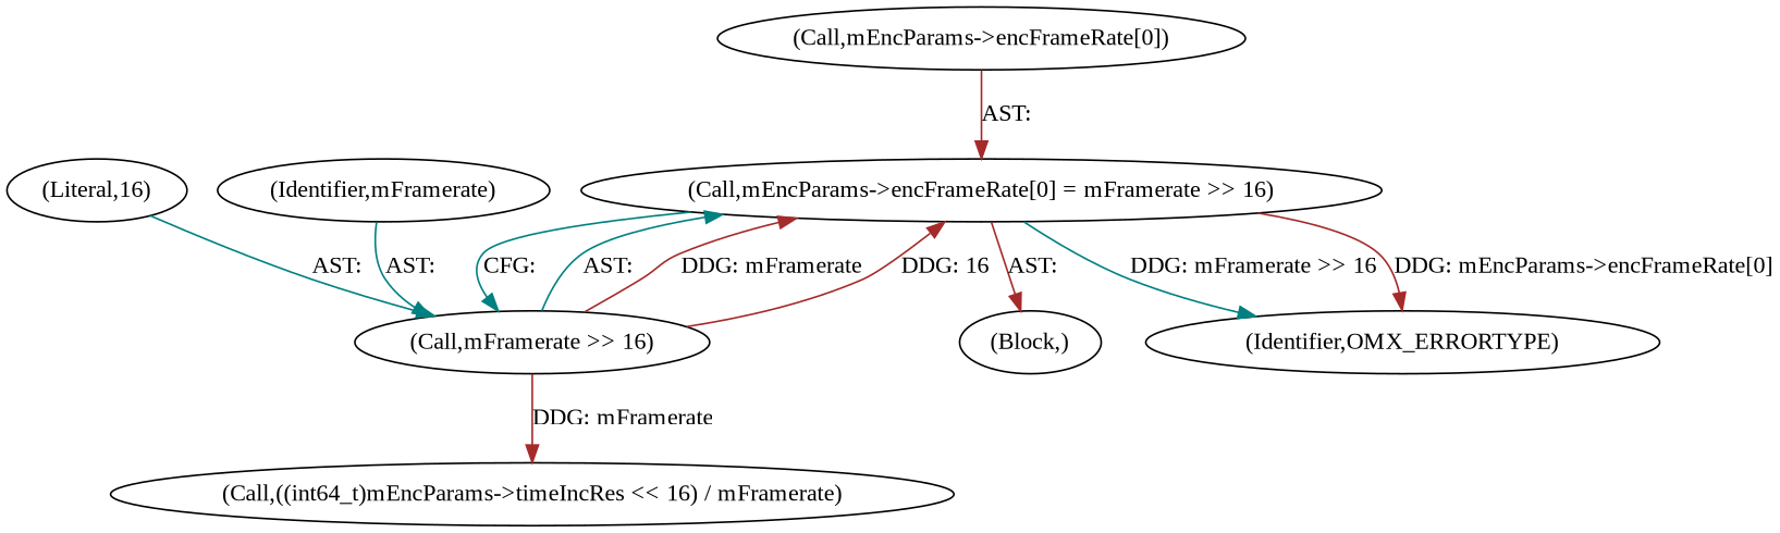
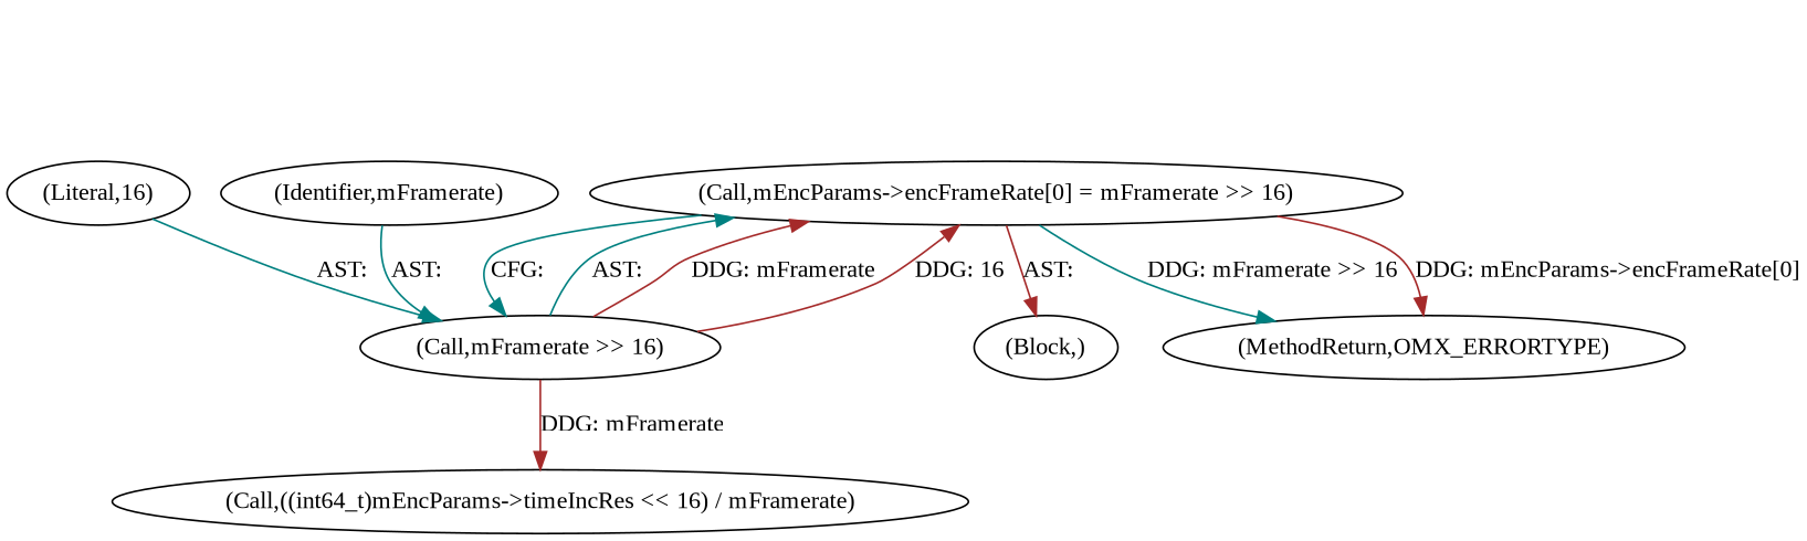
  digraph {
    fontname="Liberation Serif"
    node [fontname="Liberation Serif"]
    edge [color=brown fontname="Liberation Serif"]
    n1 [label="(Call,mEncParams->encFrameRate[0] = mFramerate >> 16)"]
    n2 [label="(Call,mFramerate >> 16)"]
    n3 [label="(Block,)"]
-   n4 [label="(Identifier,OMX_ERRORTYPE)"]
+   n4 [label="(MethodReturn,OMX_ERRORTYPE)"]
    n5 [label="(Call,((int64_t)mEncParams->timeIncRes << 16) / mFramerate)"]
    n6 [label="(Literal,16)"]
-   n7 [label="(Call,mEncParams->encFrameRate[0])"]
    n8 [label="(Identifier,mFramerate)"]
    n1 -> n2 [color=teal label="CFG: "]
    n1 -> n3 [label="AST: "]
    n1 -> n4 [color=teal label="DDG: mFramerate >> 16"]
    n1 -> n4 [label="DDG: mEncParams->encFrameRate[0]"]
    n2 -> n1 [color=teal label="AST: "]
    n2 -> n1 [label="DDG: mFramerate"]
    n2 -> n1 [label="DDG: 16"]
    n2 -> n5 [label="DDG: mFramerate"]
    n6 -> n2 [color=teal label="AST: "]
-   n7 -> n1 [label="AST: "]
    n8 -> n2 [color=teal label="AST: "]
  }
